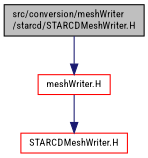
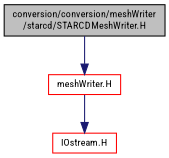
  digraph {
    fontname="Roboto Condensed"
    node [color=red fontname="Roboto Condensed" fontsize=10 shape=record]
    edge [color=midnightblue fontname="Roboto Condensed" fontsize=10 labelfontname=FreeSans labelfontsize=10 style=solid]
-   n1 [color=black fillcolor=grey75 fontcolor=black height=0.2 label="src/conversion/meshWriter\l/starcd/STARCDMeshWriter.H" style=filled width=0.4]
+   n1 [color=black fillcolor=grey75 fontcolor=black height=0.2 label="conversion/conversion/meshWriter\l/starcd/STARCDMeshWriter.H" style=filled width=0.4]
    n2 [height=0.2 label="meshWriter.H" width=0.4]
-   n3 [height=0.2 label="STARCDMeshWriter.H" width=0.4]
+   n3 [height=0.2 label="IOstream.H" width=0.4]
    n1 -> n2
    n2 -> n3
  }
